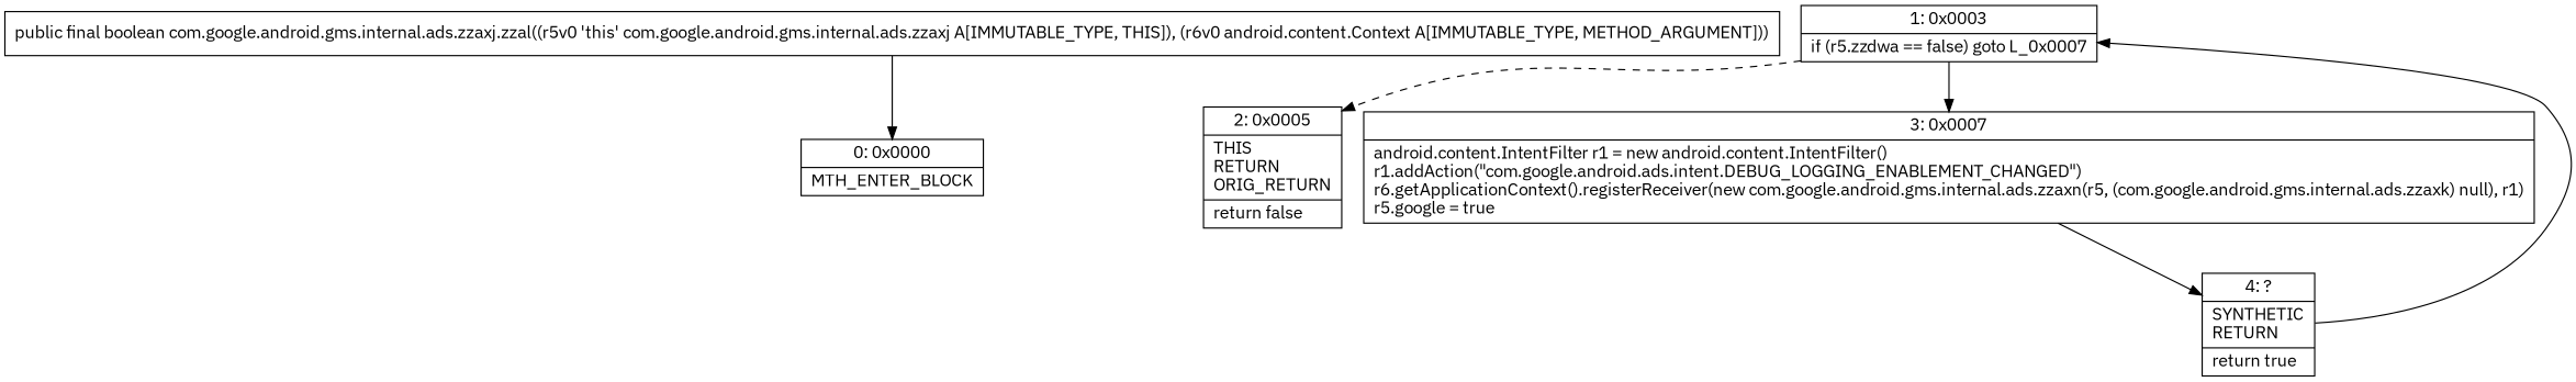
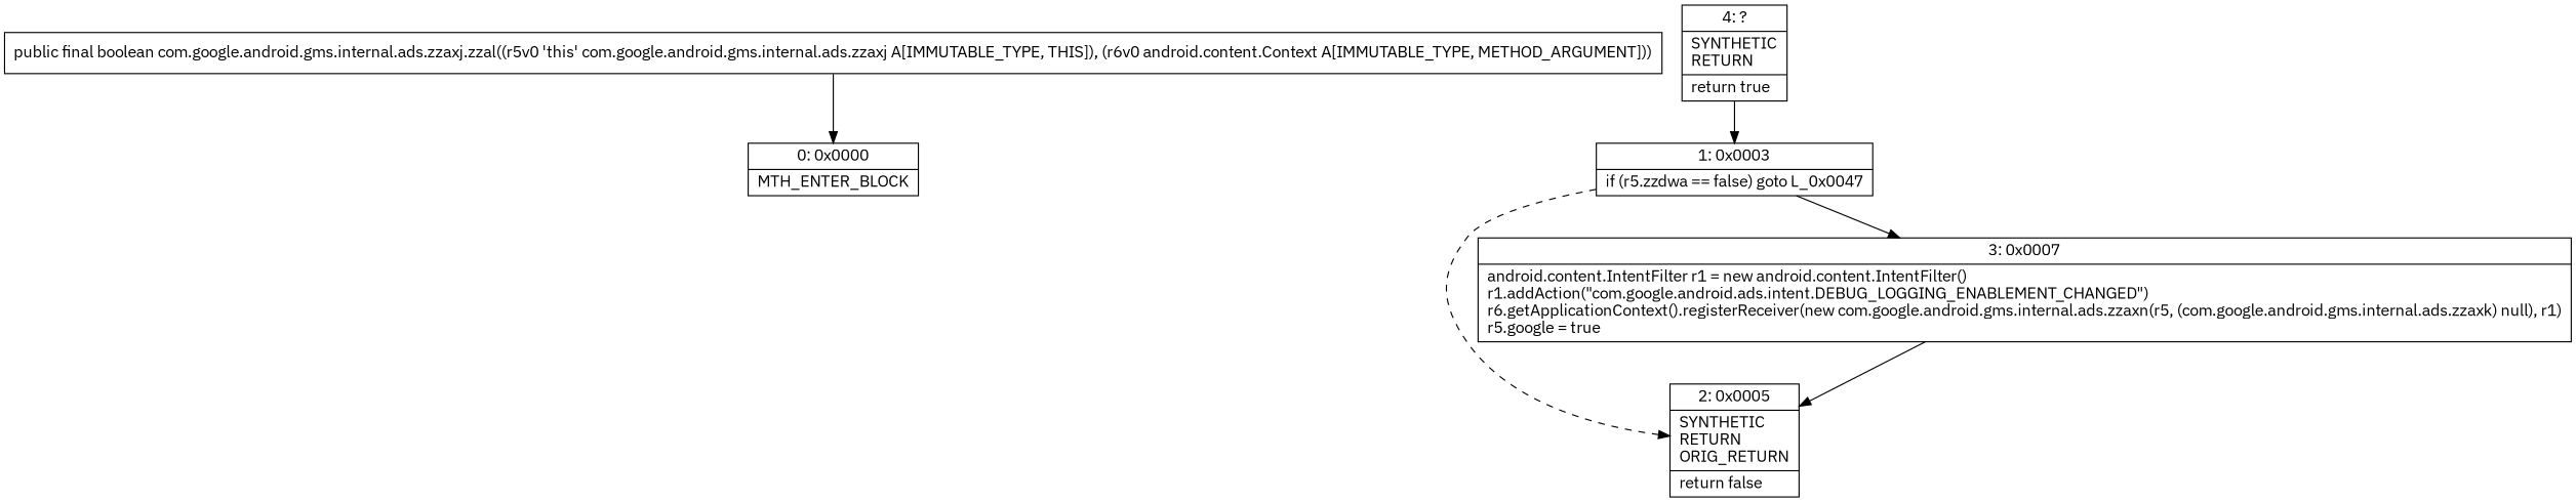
  digraph {
    fontname="IBM Plex Sans"
    node [fontname="IBM Plex Sans" shape=record]
    edge [fontname="IBM Plex Sans"]
    n1 [label="{0\:\ 0x0000|MTH_ENTER_BLOCK\l}"]
-   n2 [label="{1\:\ 0x0003|if (r5.zzdwa == false) goto L_0x0007\l}"]
-   n3 [label="{2\:\ 0x0005|THIS\lRETURN\lORIG_RETURN\l|return false\l}"]
+   n2 [label="{1\:\ 0x0003|if (r5.zzdwa == false) goto L_0x0047\l}"]
+   n3 [label="{2\:\ 0x0005|SYNTHETIC\lRETURN\lORIG_RETURN\l|return false\l}"]
    n4 [label="{3\:\ 0x0007|android.content.IntentFilter r1 = new android.content.IntentFilter()\lr1.addAction(\"com.google.android.ads.intent.DEBUG_LOGGING_ENABLEMENT_CHANGED\")\lr6.getApplicationContext().registerReceiver(new com.google.android.gms.internal.ads.zzaxn(r5, (com.google.android.gms.internal.ads.zzaxk) null), r1)\lr5.google = true\l}"]
    n5 [label="{4\:\ ?|SYNTHETIC\lRETURN\l|return true\l}"]
    n6 [label="{public final boolean com.google.android.gms.internal.ads.zzaxj.zzal((r5v0 'this' com.google.android.gms.internal.ads.zzaxj A[IMMUTABLE_TYPE, THIS]), (r6v0 android.content.Context A[IMMUTABLE_TYPE, METHOD_ARGUMENT])) }"]
    n2 -> n3 [style=dashed]
    n2 -> n4
-   n4 -> n5
+   n4 -> n3
    n5 -> n2
    n6 -> n1
  }
